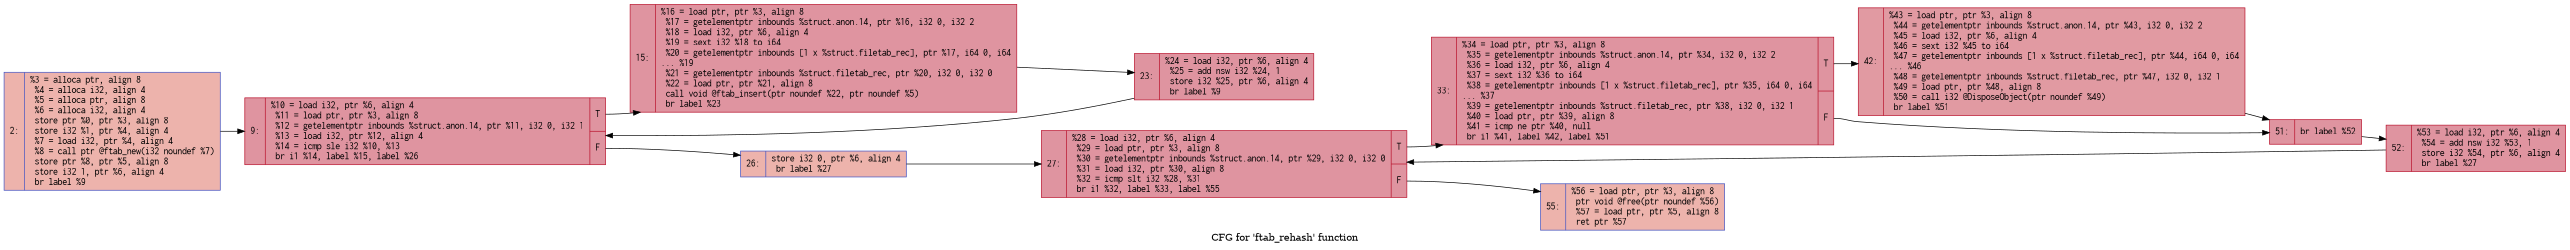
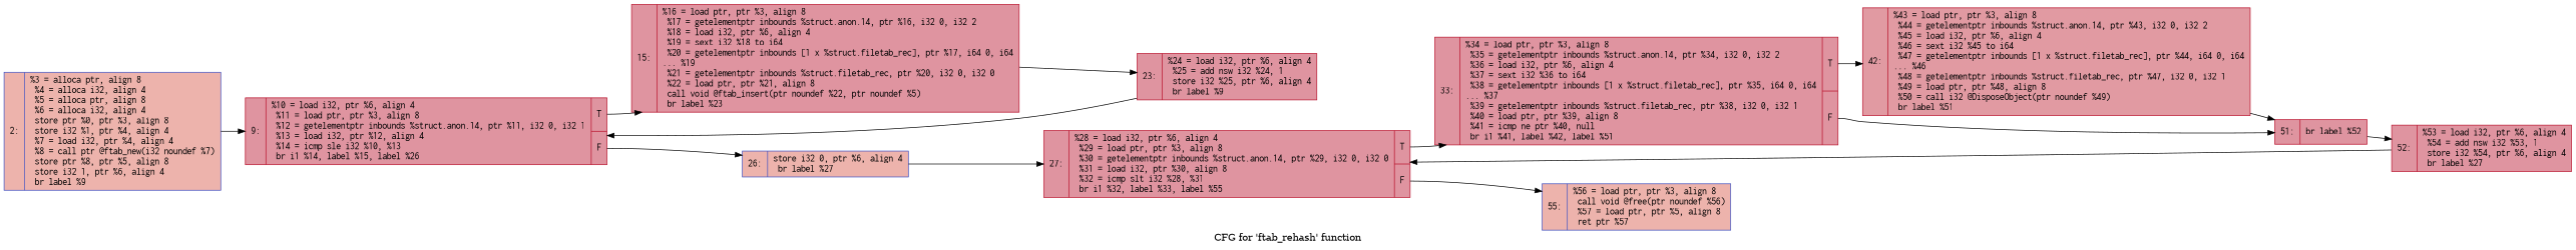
  digraph {
    label="CFG for 'ftab_rehash' function"
    rankdir=LR
    node [color="#b70d28ff" fillcolor="#b70d2870" fontname=Courier shape=record style=filled]
    n1 [color="#3d50c3ff" fillcolor="#d6524470" label="{2:\l|  %3 = alloca ptr, align 8\l  %4 = alloca i32, align 4\l  %5 = alloca ptr, align 8\l  %6 = alloca i32, align 4\l  store ptr %0, ptr %3, align 8\l  store i32 %1, ptr %4, align 4\l  %7 = load i32, ptr %4, align 4\l  %8 = call ptr @ftab_new(i32 noundef %7)\l  store ptr %8, ptr %5, align 8\l  store i32 1, ptr %6, align 4\l  br label %9\l}"]
    n2 [label="{9:\l|  %10 = load i32, ptr %6, align 4\l  %11 = load ptr, ptr %3, align 8\l  %12 = getelementptr inbounds %struct.anon.14, ptr %11, i32 0, i32 1\l  %13 = load i32, ptr %12, align 4\l  %14 = icmp sle i32 %10, %13\l  br i1 %14, label %15, label %26\l|{<s0>T|<s1>F}}"]
    n3 [label="{15:\l|  %16 = load ptr, ptr %3, align 8\l  %17 = getelementptr inbounds %struct.anon.14, ptr %16, i32 0, i32 2\l  %18 = load i32, ptr %6, align 4\l  %19 = sext i32 %18 to i64\l  %20 = getelementptr inbounds [1 x %struct.filetab_rec], ptr %17, i64 0, i64\l... %19\l  %21 = getelementptr inbounds %struct.filetab_rec, ptr %20, i32 0, i32 0\l  %22 = load ptr, ptr %21, align 8\l  call void @ftab_insert(ptr noundef %22, ptr noundef %5)\l  br label %23\l}"]
    n4 [color="#3d50c3ff" fillcolor="#d6524470" label="{26:\l|  store i32 0, ptr %6, align 4\l  br label %27\l}"]
    n5 [label="{23:\l|  %24 = load i32, ptr %6, align 4\l  %25 = add nsw i32 %24, 1\l  store i32 %25, ptr %6, align 4\l  br label %9\l}"]
    n6 [label="{27:\l|  %28 = load i32, ptr %6, align 4\l  %29 = load ptr, ptr %3, align 8\l  %30 = getelementptr inbounds %struct.anon.14, ptr %29, i32 0, i32 0\l  %31 = load i32, ptr %30, align 8\l  %32 = icmp slt i32 %28, %31\l  br i1 %32, label %33, label %55\l|{<s0>T|<s1>F}}"]
    n7 [label="{33:\l|  %34 = load ptr, ptr %3, align 8\l  %35 = getelementptr inbounds %struct.anon.14, ptr %34, i32 0, i32 2\l  %36 = load i32, ptr %6, align 4\l  %37 = sext i32 %36 to i64\l  %38 = getelementptr inbounds [1 x %struct.filetab_rec], ptr %35, i64 0, i64\l... %37\l  %39 = getelementptr inbounds %struct.filetab_rec, ptr %38, i32 0, i32 1\l  %40 = load ptr, ptr %39, align 8\l  %41 = icmp ne ptr %40, null\l  br i1 %41, label %42, label %51\l|{<s0>T|<s1>F}}"]
-   n8 [color="#3d50c3ff" fillcolor="#d6524470" label="{55:\l|  %56 = load ptr, ptr %3, align 8\l  ptr void @free(ptr noundef %56)\l  %57 = load ptr, ptr %5, align 8\l  ret ptr %57\l}"]
+   n8 [color="#3d50c3ff" fillcolor="#d6524470" label="{55:\l|  %56 = load ptr, ptr %3, align 8\l  call void @free(ptr noundef %56)\l  %57 = load ptr, ptr %5, align 8\l  ret ptr %57\l}"]
    n9 [fillcolor="#bb1b2c70" label="{42:\l|  %43 = load ptr, ptr %3, align 8\l  %44 = getelementptr inbounds %struct.anon.14, ptr %43, i32 0, i32 2\l  %45 = load i32, ptr %6, align 4\l  %46 = sext i32 %45 to i64\l  %47 = getelementptr inbounds [1 x %struct.filetab_rec], ptr %44, i64 0, i64\l... %46\l  %48 = getelementptr inbounds %struct.filetab_rec, ptr %47, i32 0, i32 1\l  %49 = load ptr, ptr %48, align 8\l  %50 = call i32 @DisposeObject(ptr noundef %49)\l  br label %51\l}"]
    n10 [label="{51:\l|  br label %52\l}"]
    n11 [label="{52:\l|  %53 = load i32, ptr %6, align 4\l  %54 = add nsw i32 %53, 1\l  store i32 %54, ptr %6, align 4\l  br label %27\l}"]
    n1 -> n2
    n2 -> n3 [tailport=s0]
    n2 -> n4 [tailport=s1]
    n3 -> n5
    n4 -> n6
    n5 -> n2
    n6 -> n7 [tailport=s0]
    n6 -> n8 [tailport=s1]
    n7 -> n9 [tailport=s0]
    n7 -> n10 [tailport=s1]
    n9 -> n10
    n10 -> n11
    n11 -> n6
  }
